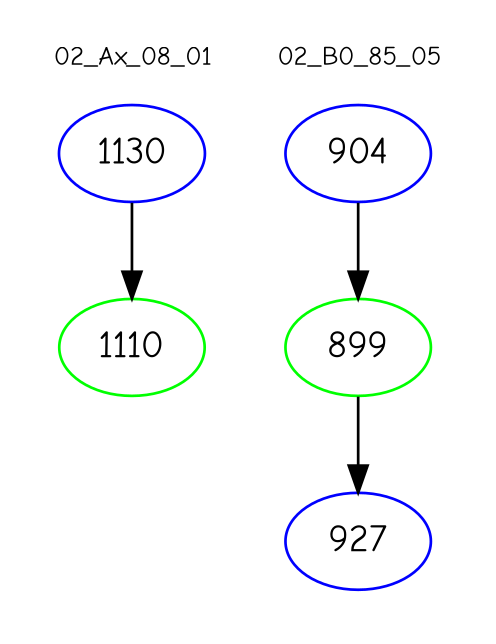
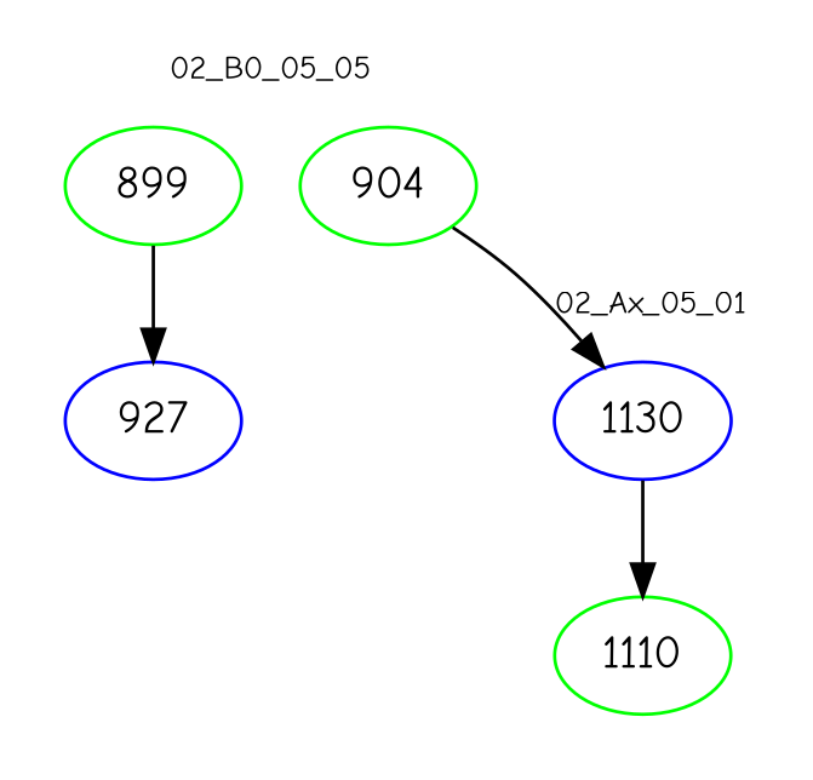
  digraph {
    fontname="Comic Neue"
    node [color=blue fontname="Comic Neue"]
    edge [color=black fontname="Comic Neue"]
    n1 [label=1130]
    n2 [color=green label=1110]
-   n3 [label=904]
+   n3 [color=green label=904]
    n4 [color=green label=899]
    n5 [label=927]
    subgraph cluster_1 {
      color=white
      fontsize=10
-     label="02_Ax_08_01"
+     label="02_Ax_05_01"
      n1
      n2
    }
    subgraph cluster_2 {
      color=white
      fontsize=10
-     label="02_B0_85_05"
+     label="02_B0_05_05"
      n3
      n4
      n5
    }
    n1 -> n2
-   n3 -> n4
+   n3 -> n1
    n4 -> n5
  }
